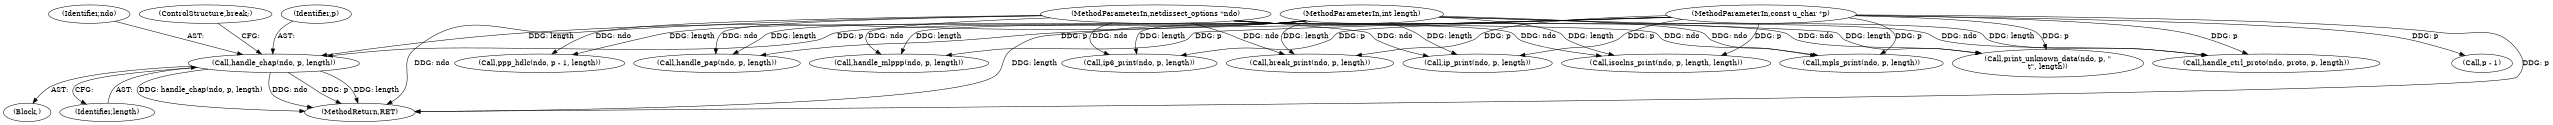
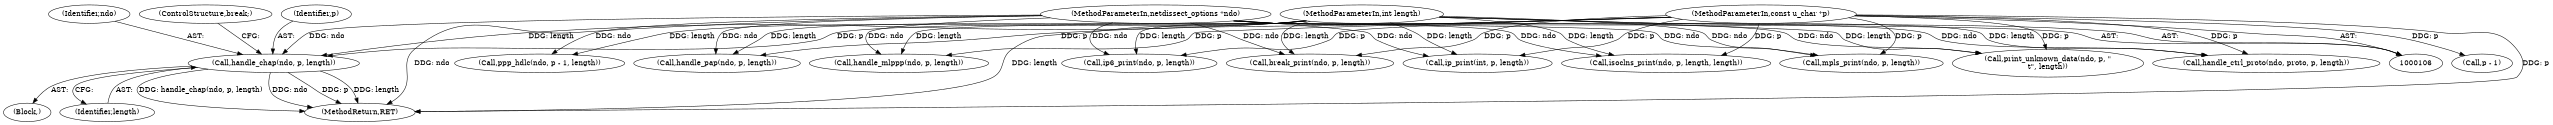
  digraph {
    n1 [label="(Call,handle_chap(ndo, p, length))"]
    n2 [label="(MethodReturn,RET)"]
    n3 [label="(Block,)"]
    n4 [label="(Identifier,length)"]
    n5 [label="(MethodParameterIn,netdissect_options *ndo)"]
    n6 [label="(Call,handle_mlppp(ndo, p, length))"]
    n7 [label="(Call,print_unknown_data(ndo, p, \"\n\t\", length))"]
    n8 [label="(Call,handle_pap(ndo, p, length))"]
    n9 [label="(Call,ppp_hdlc(ndo, p - 1, length))"]
    n10 [label="(Call,break_print(ndo, p, length))"]
    n11 [label="(Call,mpls_print(ndo, p, length))"]
    n12 [label="(Call,isoclns_print(ndo, p, length, length))"]
    n13 [label="(Call,ip6_print(ndo, p, length))"]
-   n14 [label="(Call,ip_print(ndo, p, length))"]
+   n14 [label="(Call,ip_print(int, p, length))"]
    n15 [label="(Call,handle_ctrl_proto(ndo, proto, p, length))"]
+   1000106
    n17 [label="(MethodParameterIn,const u_char *p)"]
    n18 [label="(Call,p - 1)"]
    n19 [label="(MethodParameterIn,int length)"]
    n20 [label="(Identifier,ndo)"]
    n21 [label="(ControlStructure,break;)"]
    n22 [label="(Identifier,p)"]
    n1 -> n2 [label="DDG: p"]
    n1 -> n2 [label="DDG: length"]
    n1 -> n2 [label="DDG: handle_chap(ndo, p, length)"]
    n1 -> n2 [label="DDG: ndo"]
    n1 -> n3 [label="AST: "]
    n1 -> n4 [label="CFG: "]
    n4 -> n1 [label="AST: "]
+   n5 -> n1 [label="DDG: ndo"]
    n5 -> n2 [label="DDG: ndo"]
    n5 -> n6 [label="DDG: ndo"]
    n5 -> n7 [label="DDG: ndo"]
    n5 -> n8 [label="DDG: ndo"]
    n5 -> n9 [label="DDG: ndo"]
    n5 -> n10 [label="DDG: ndo"]
    n5 -> n11 [label="DDG: ndo"]
    n5 -> n12 [label="DDG: ndo"]
    n5 -> n13 [label="DDG: ndo"]
    n5 -> n14 [label="DDG: ndo"]
    n5 -> n15 [label="DDG: ndo"]
+   n5 -> 1000106 [label="AST: "]
    n17 -> n1 [label="DDG: p"]
    n17 -> n2 [label="DDG: p"]
    n17 -> n6 [label="DDG: p"]
    n17 -> n7 [label="DDG: p"]
    n17 -> n8 [label="DDG: p"]
    n17 -> n10 [label="DDG: p"]
    n17 -> n11 [label="DDG: p"]
    n17 -> n12 [label="DDG: p"]
    n17 -> n13 [label="DDG: p"]
    n17 -> n14 [label="DDG: p"]
    n17 -> n15 [label="DDG: p"]
+   n17 -> 1000106 [label="AST: "]
    n17 -> n18 [label="DDG: p"]
    n19 -> n1 [label="DDG: length"]
    n19 -> n2 [label="DDG: length"]
    n19 -> n6 [label="DDG: length"]
    n19 -> n7 [label="DDG: length"]
    n19 -> n8 [label="DDG: length"]
    n19 -> n9 [label="DDG: length"]
    n19 -> n10 [label="DDG: length"]
    n19 -> n11 [label="DDG: ndo"]
    n19 -> n12 [label="DDG: length"]
    n19 -> n13 [label="DDG: length"]
    n19 -> n14 [label="DDG: length"]
    n19 -> n15 [label="DDG: length"]
+   n19 -> 1000106 [label="AST: "]
    n20 -> n1 [label="AST: "]
    n21 -> n1 [label="CFG: "]
    n22 -> n1 [label="AST: "]
  }
